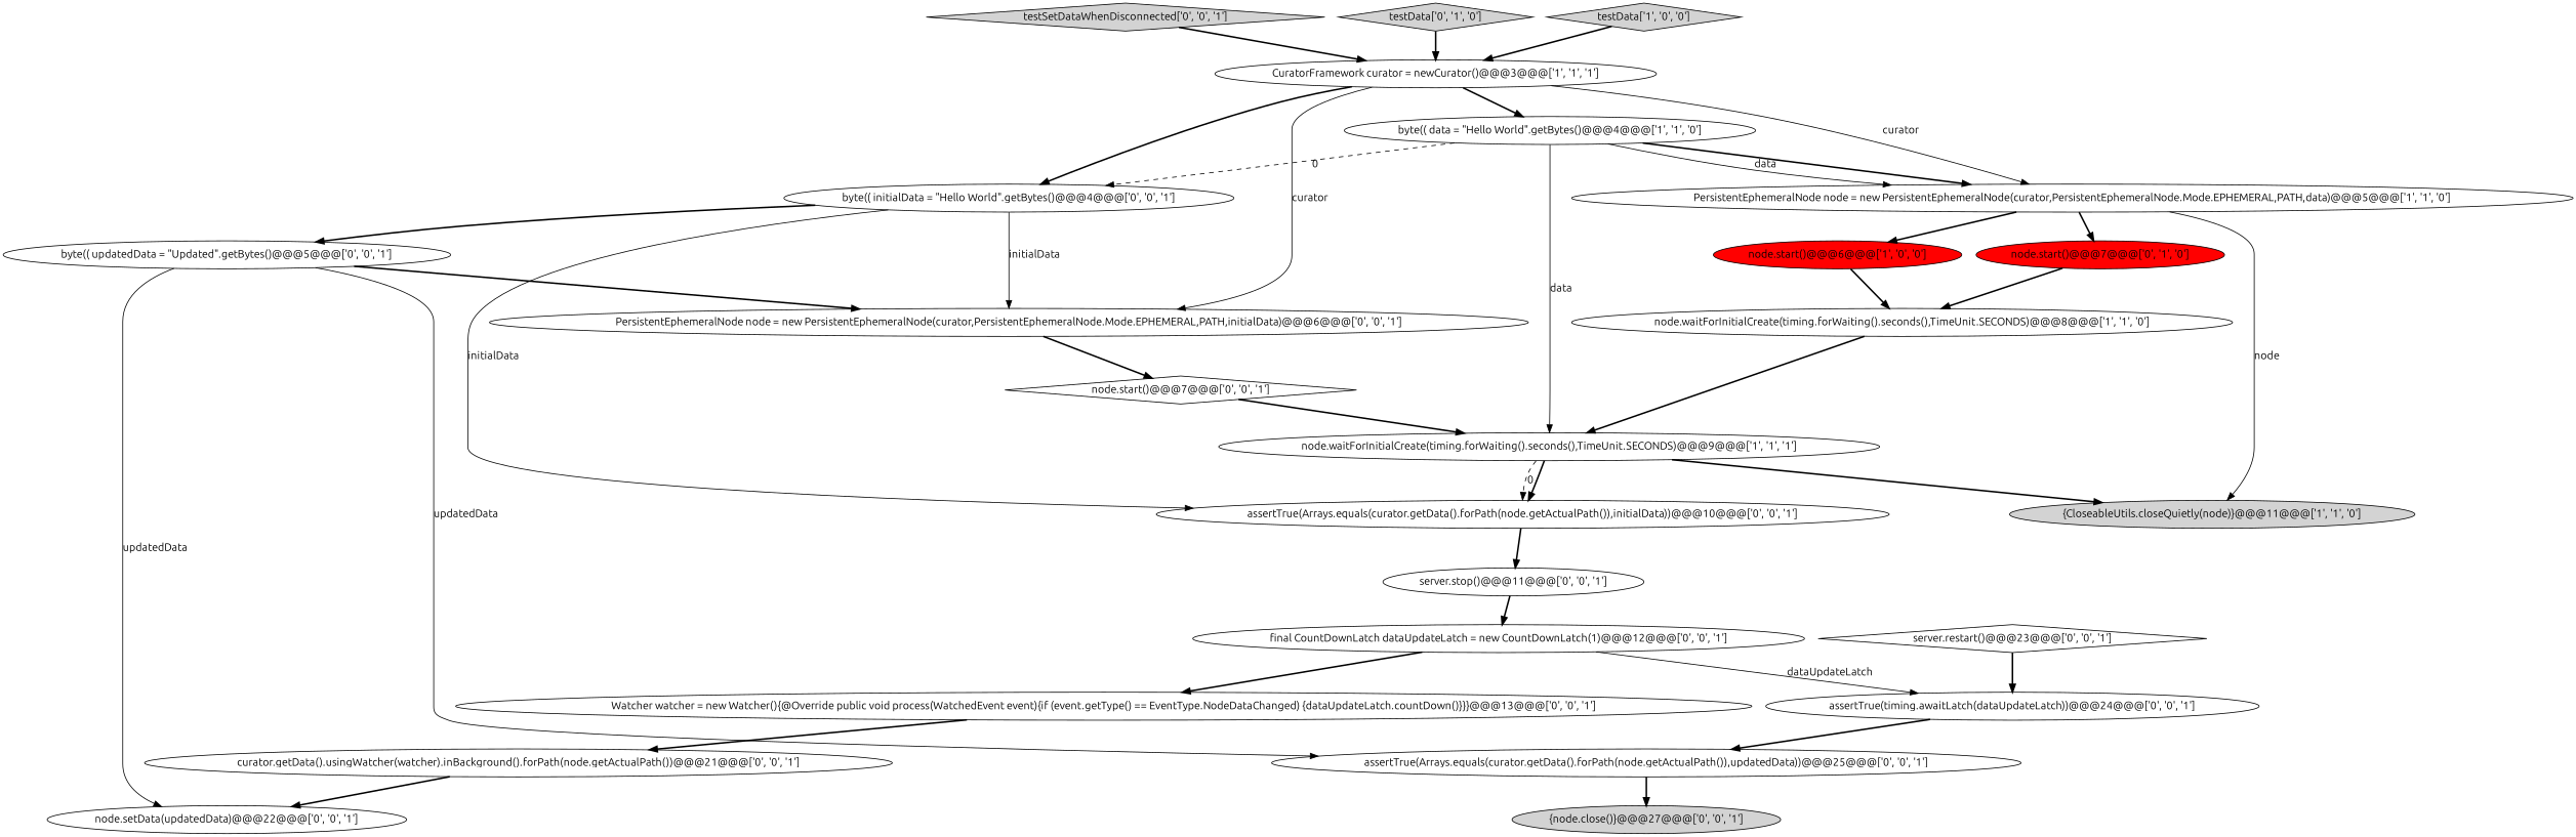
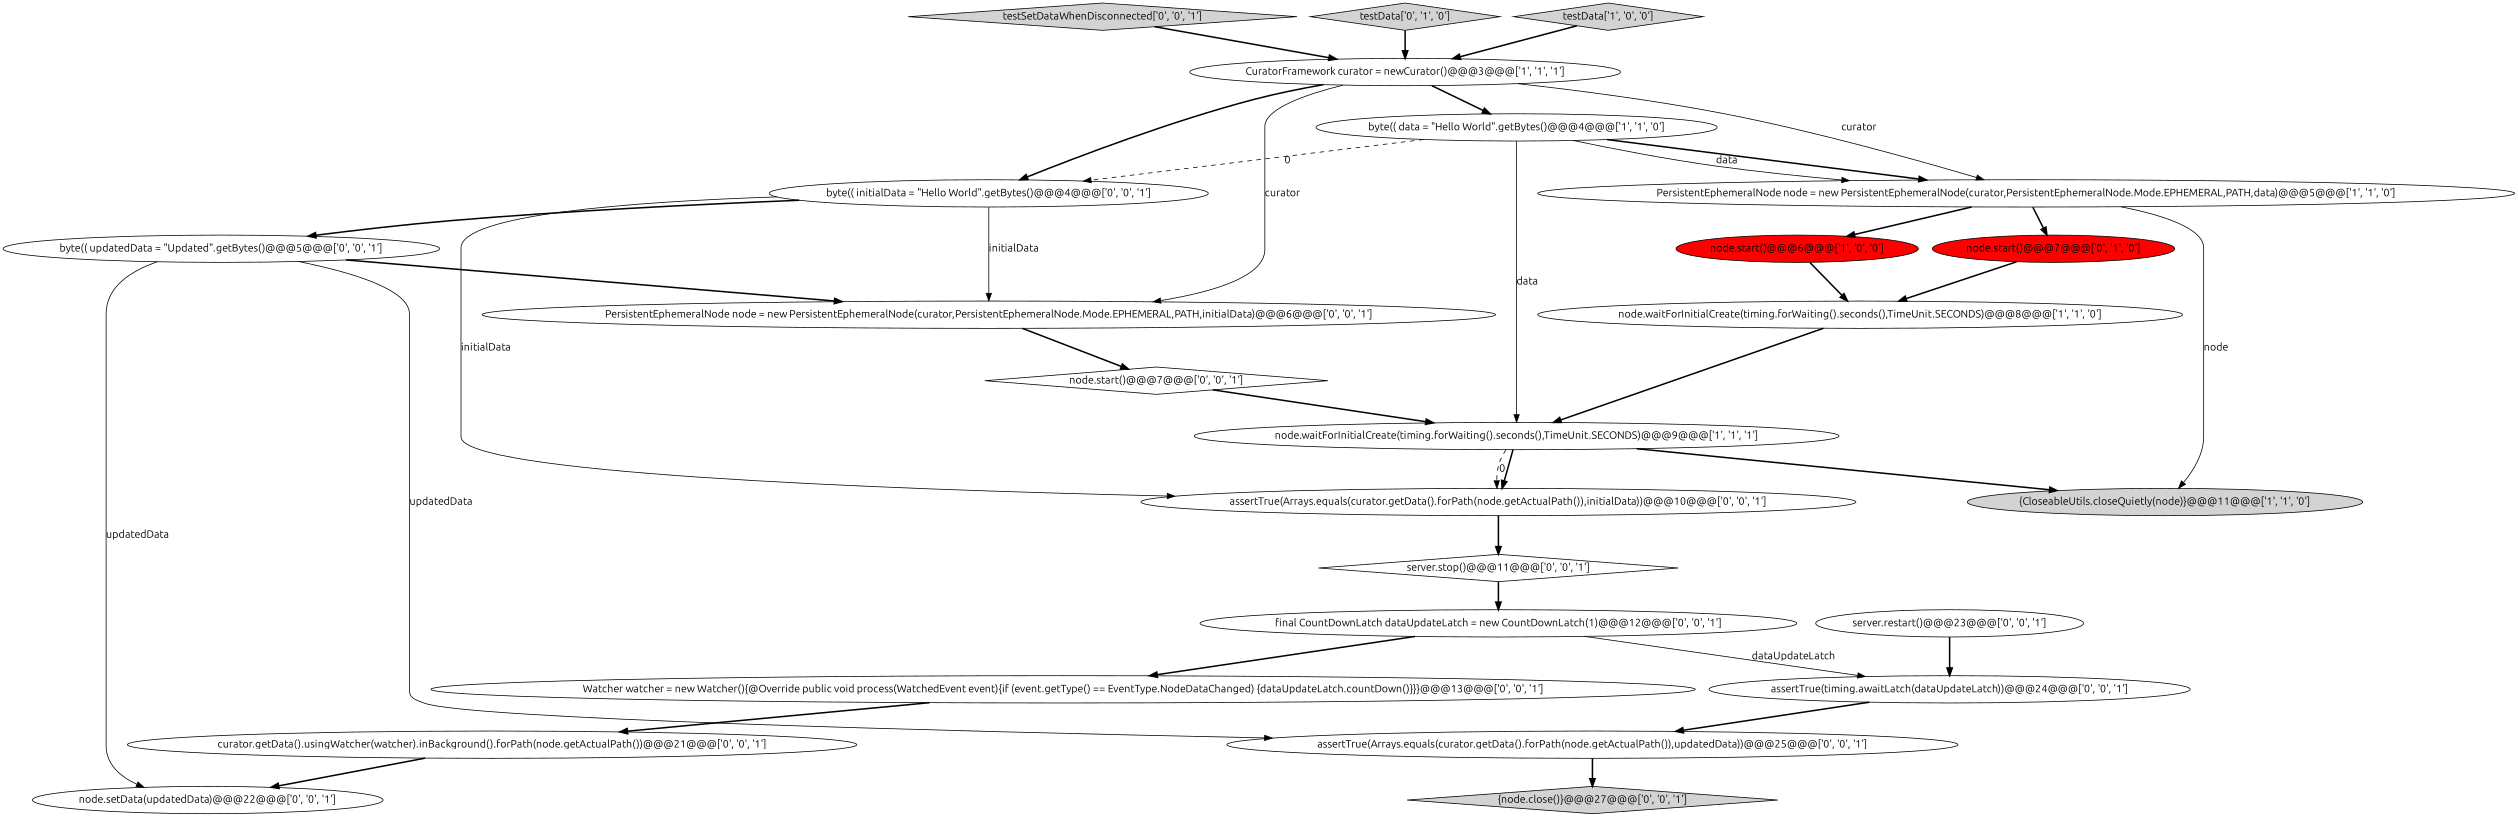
  digraph {
    fontname=Ubuntu
    node [fillcolor=white fontname=Ubuntu shape=ellipse style=filled]
    edge [fontname=Ubuntu style=bold]
-   n1 [fillcolor=lightgray label="{node.close()}@@@27@@@['0', '0', '1']"]
+   n1 [fillcolor=lightgray label="{node.close()}@@@27@@@['0', '0', '1']" shape=diamond]
    n2 [label="final CountDownLatch dataUpdateLatch = new CountDownLatch(1)@@@12@@@['0', '0', '1']"]
    n3 [label="Watcher watcher = new Watcher(){@Override public void process(WatchedEvent event){if (event.getType() == EventType.NodeDataChanged) {dataUpdateLatch.countDown()}}}@@@13@@@['0', '0', '1']"]
    n4 [label="assertTrue(timing.awaitLatch(dataUpdateLatch))@@@24@@@['0', '0', '1']"]
    n5 [label="curator.getData().usingWatcher(watcher).inBackground().forPath(node.getActualPath())@@@21@@@['0', '0', '1']"]
    n6 [label="assertTrue(Arrays.equals(curator.getData().forPath(node.getActualPath()),updatedData))@@@25@@@['0', '0', '1']"]
    n7 [label="PersistentEphemeralNode node = new PersistentEphemeralNode(curator,PersistentEphemeralNode.Mode.EPHEMERAL,PATH,initialData)@@@6@@@['0', '0', '1']"]
    n8 [label="node.start()@@@7@@@['0', '0', '1']" shape=diamond]
    n9 [label="node.waitForInitialCreate(timing.forWaiting().seconds(),TimeUnit.SECONDS)@@@9@@@['1', '1', '1']"]
-   n10 [label="server.restart()@@@23@@@['0', '0', '1']" shape=diamond]
+   n10 [label="server.restart()@@@23@@@['0', '0', '1']"]
    n11 [label="node.setData(updatedData)@@@22@@@['0', '0', '1']"]
    n12 [fillcolor=lightgray label="{CloseableUtils.closeQuietly(node)}@@@11@@@['1', '1', '0']"]
    n13 [fillcolor=lightgray label="testSetDataWhenDisconnected['0', '0', '1']" shape=diamond]
    n14 [label="CuratorFramework curator = newCurator()@@@3@@@['1', '1', '1']"]
    n15 [label="byte(( initialData = \"Hello World\".getBytes()@@@4@@@['0', '0', '1']"]
    n16 [label="byte(( data = \"Hello World\".getBytes()@@@4@@@['1', '1', '0']"]
    n17 [label="PersistentEphemeralNode node = new PersistentEphemeralNode(curator,PersistentEphemeralNode.Mode.EPHEMERAL,PATH,data)@@@5@@@['1', '1', '0']"]
    n18 [label="byte(( updatedData = \"Updated\".getBytes()@@@5@@@['0', '0', '1']"]
    n19 [label="assertTrue(Arrays.equals(curator.getData().forPath(node.getActualPath()),initialData))@@@10@@@['0', '0', '1']"]
-   n20 [label="server.stop()@@@11@@@['0', '0', '1']"]
+   n20 [label="server.stop()@@@11@@@['0', '0', '1']" shape=diamond]
    n21 [fillcolor=red label="node.start()@@@6@@@['1', '0', '0']"]
    n22 [fillcolor=red label="node.start()@@@7@@@['0', '1', '0']"]
    n23 [label="node.waitForInitialCreate(timing.forWaiting().seconds(),TimeUnit.SECONDS)@@@8@@@['1', '1', '0']"]
    n24 [fillcolor=lightgray label="testData['0', '1', '0']" shape=diamond]
    n25 [fillcolor=lightgray label="testData['1', '0', '0']" shape=diamond]
    n2 -> n3
    n2 -> n4 [label=dataUpdateLatch style=solid]
    n3 -> n5
    n4 -> n6
    n5 -> n11
    n6 -> n1
    n7 -> n8
    n8 -> n9
    n9 -> n12
    n9 -> n19 [label=0 style=dashed]
    n9 -> n19
    n10 -> n4
    n13 -> n14
    n14 -> n7 [label=curator style=solid]
    n14 -> n15
    n14 -> n16
    n14 -> n17 [label=curator style=solid]
    n15 -> n7 [label=initialData style=solid]
    n15 -> n18
    n15 -> n19 [label=initialData style=solid]
    n16 -> n9 [label=data style=solid]
    n16 -> n15 [label=0 style=dashed]
    n16 -> n17
    n16 -> n17 [label=data style=solid]
    n17 -> n12 [label="node" style=solid]
    n17 -> n21
    n17 -> n22
    n18 -> n6 [label=updatedData style=solid]
    n18 -> n7
    n18 -> n11 [label=updatedData style=solid]
    n19 -> n20
    n20 -> n2
    n21 -> n23
    n22 -> n23
    n23 -> n9
    n24 -> n14
    n25 -> n14
  }
